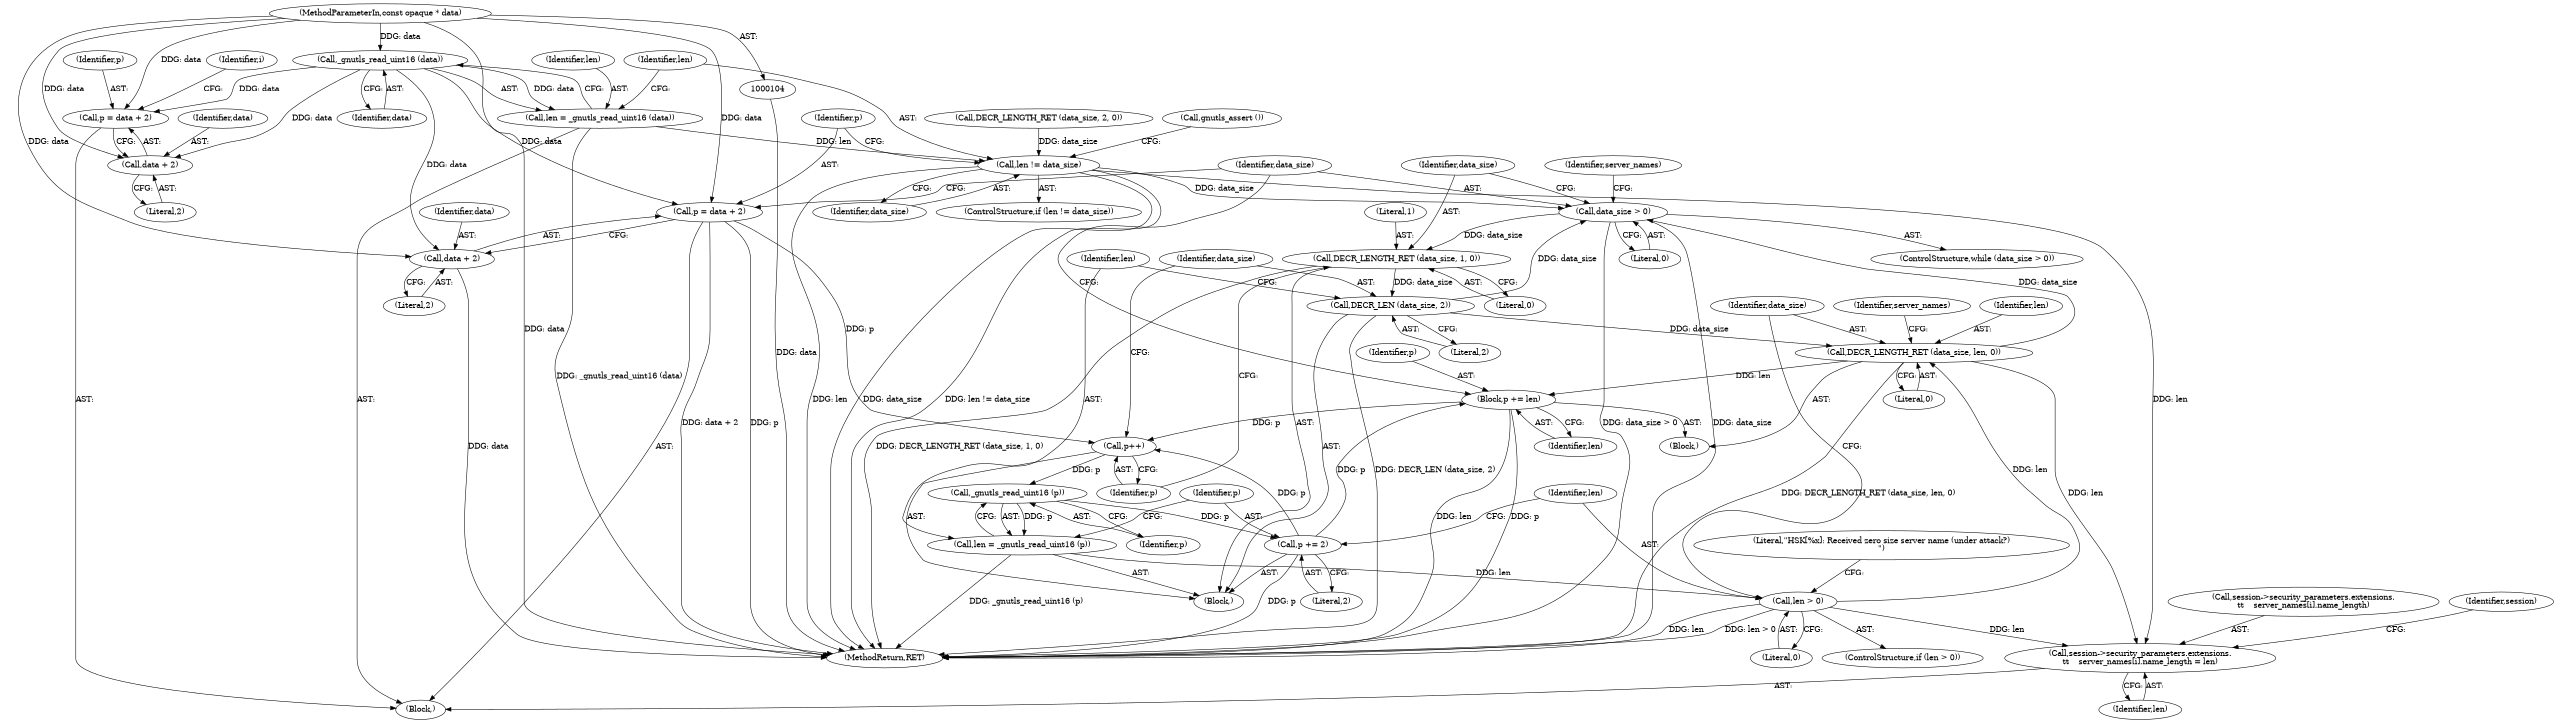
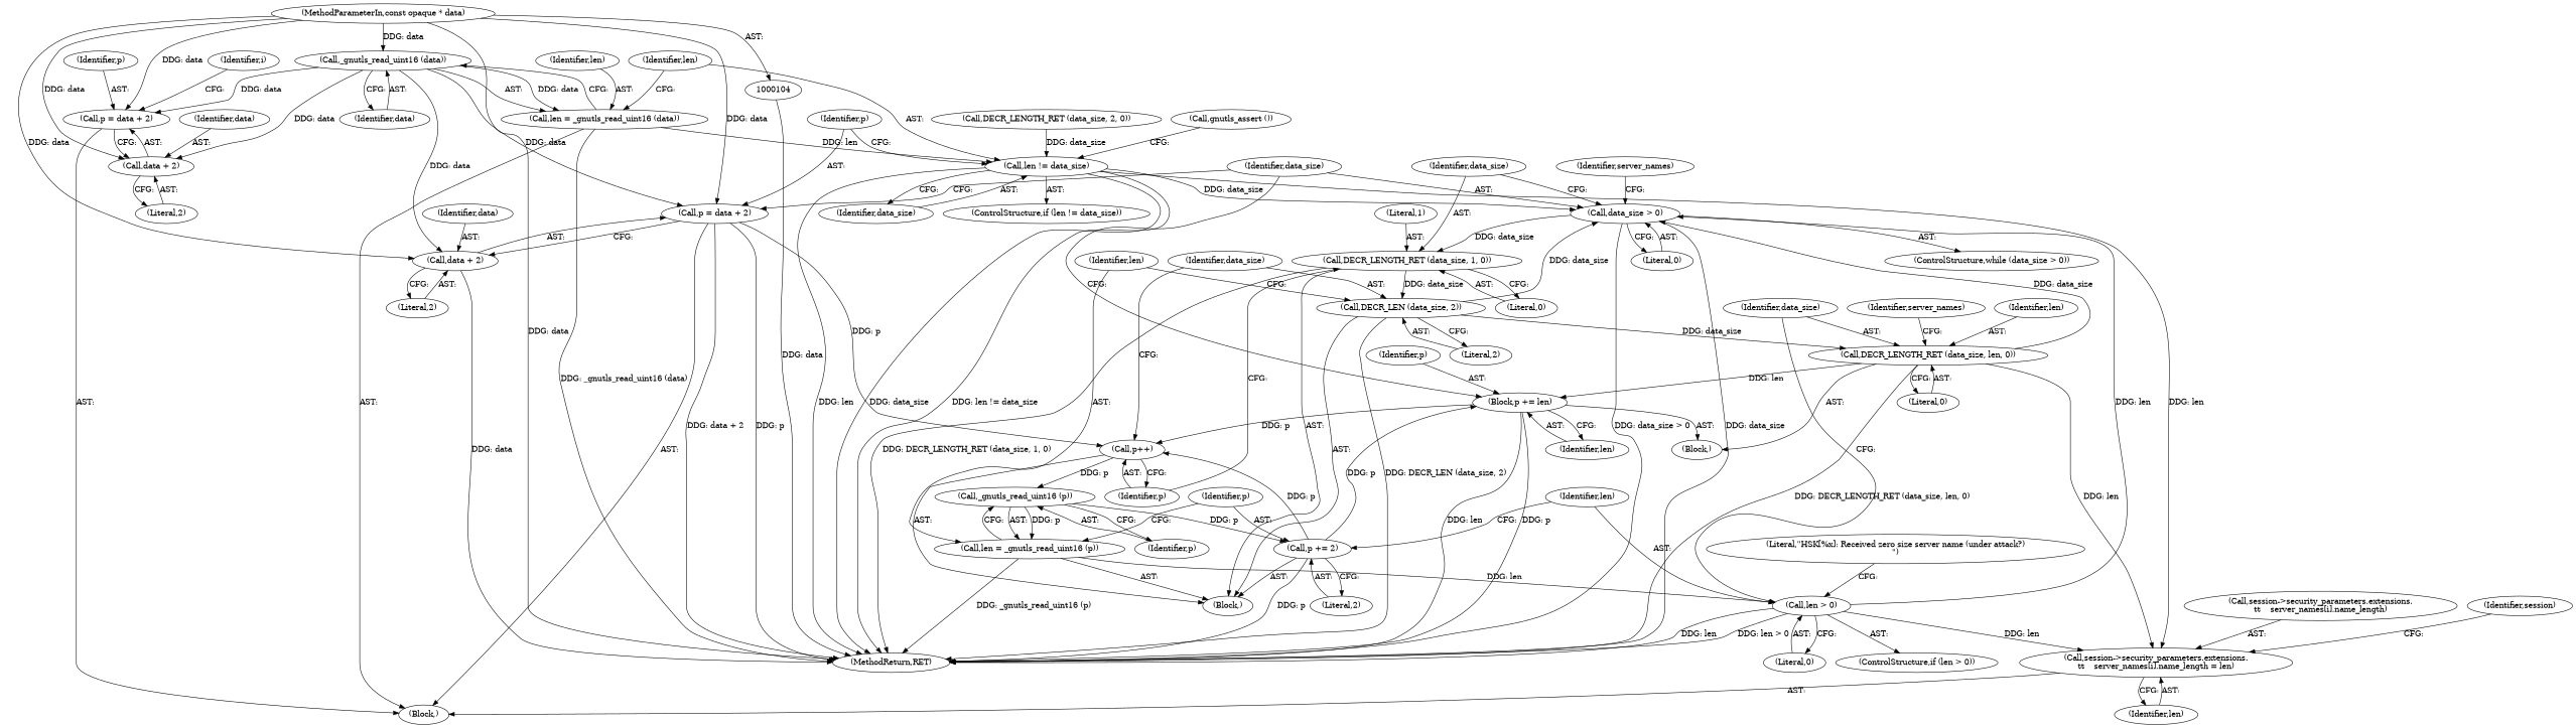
  digraph {
    n1 [label="(Call,_gnutls_read_uint16 (data))"]
    n2 [label="(Call,len = _gnutls_read_uint16 (data))"]
    n3 [label="(Call,p = data + 2)"]
    n4 [label="(Call,data + 2)"]
    n5 [label="(Call,p = data + 2)"]
    n6 [label="(Call,data + 2)"]
    n7 [label="(Identifier,data)"]
    n8 [label="(MethodReturn,RET)"]
    n9 [label="(Call,len != data_size)"]
    n10 [label="(Block,)"]
    n11 [label="(Call,p++)"]
    n12 [label="(Literal,2)"]
    n13 [label="(Literal,2)"]
    n14 [label="(MethodParameterIn,const opaque * data)"]
    1000104
    n16 [label="(Call,data_size > 0)"]
    n17 [label="(Call,session->security_parameters.extensions.\n\t\t    server_names[i].name_length = len)"]
    n18 [label="(Identifier,data_size)"]
    n19 [label="(ControlStructure,if (len != data_size))"]
    n20 [label="(Call,DECR_LENGTH_RET (data_size, 1, 0))"]
    n21 [label="(ControlStructure,while (data_size > 0))"]
    n22 [label="(Literal,0)"]
    n23 [label="(Identifier,len)"]
    n24 [label="(Call,DECR_LEN (data_size, 2))"]
    n25 [label="(Block,)"]
    n26 [label="(Literal,0)"]
    n27 [label="(Call,DECR_LENGTH_RET (data_size, len, 0))"]
    n28 [label="(Literal,2)"]
    n29 [label="(Block,p += len)"]
    n30 [label="(Literal,0)"]
    n31 [label="(Block,)"]
    n32 [label="(Identifier,len)"]
    n33 [label="(Call,_gnutls_read_uint16 (p))"]
    n34 [label="(Identifier,p)"]
    n35 [label="(Call,len = _gnutls_read_uint16 (p))"]
    n36 [label="(Call,p += 2)"]
    n37 [label="(Identifier,p)"]
    n38 [label="(Call,len > 0)"]
    n39 [label="(Literal,2)"]
    n40 [label="(Literal,0)"]
    n41 [label="(ControlStructure,if (len > 0))"]
    n42 [label="(Identifier,len)"]
    n43 [label="(Identifier,server_names)"]
    n44 [label="(Literal,\"HSK[%x]: Received zero size server name (under attack?)\n\")"]
    n45 [label="(Call,DECR_LENGTH_RET (data_size, 2, 0))"]
    n46 [label="(Call,gnutls_assert ())"]
    n47 [label="(Call,session->security_parameters.extensions.\n\t\t    server_names[i].name_length)"]
    n48 [label="(Identifier,data_size)"]
    n49 [label="(Identifier,len)"]
    n50 [label="(Identifier,data)"]
    n51 [label="(Identifier,p)"]
    n52 [label="(Identifier,len)"]
    n53 [label="(Identifier,p)"]
    n54 [label="(Identifier,i)"]
    n55 [label="(Identifier,data_size)"]
    n56 [label="(Identifier,data_size)"]
    n57 [label="(Identifier,session)"]
    n58 [label="(Identifier,data_size)"]
    n59 [label="(Identifier,data)"]
    n60 [label="(Identifier,len)"]
    n61 [label="(Identifier,server_names)"]
    n62 [label="(Identifier,p)"]
    n63 [label="(Identifier,len)"]
    n64 [label="(Literal,1)"]
    n65 [label="(Identifier,p)"]
    n1 -> n2 [label="AST: "]
    n1 -> n2 [label="DDG: data"]
    n1 -> n3 [label="DDG: data"]
    n1 -> n4 [label="DDG: data"]
    n1 -> n5 [label="DDG: data"]
    n1 -> n6 [label="DDG: data"]
    n1 -> n7 [label="CFG: "]
    n2 -> n1 [label="CFG: "]
    n2 -> n8 [label="DDG: _gnutls_read_uint16 (data)"]
    n2 -> n9 [label="DDG: len"]
    n2 -> n10 [label="AST: "]
    n3 -> n4 [label="CFG: "]
    n3 -> n8 [label="DDG: data + 2"]
    n3 -> n8 [label="DDG: p"]
    n3 -> n10 [label="AST: "]
    n3 -> n11 [label="DDG: p"]
    n4 -> n3 [label="AST: "]
    n4 -> n8 [label="DDG: data"]
    n4 -> n12 [label="CFG: "]
    n5 -> n6 [label="CFG: "]
    n5 -> n10 [label="AST: "]
    n6 -> n5 [label="AST: "]
    n6 -> n13 [label="CFG: "]
    n7 -> n1 [label="AST: "]
    n9 -> n8 [label="DDG: data_size"]
    n9 -> n8 [label="DDG: len != data_size"]
    n9 -> n8 [label="DDG: len"]
    n9 -> n16 [label="DDG: data_size"]
    n9 -> n17 [label="DDG: len"]
    n9 -> n18 [label="CFG: "]
    n9 -> n19 [label="AST: "]
    n11 -> n25 [label="AST: "]
    n11 -> n33 [label="DDG: p"]
    n11 -> n34 [label="CFG: "]
    n12 -> n4 [label="AST: "]
    n13 -> n6 [label="AST: "]
    n14 -> n1 [label="DDG: data"]
    n14 -> n3 [label="DDG: data"]
    n14 -> n4 [label="DDG: data"]
    n14 -> n5 [label="DDG: data"]
    n14 -> n6 [label="DDG: data"]
    n14 -> n8 [label="DDG: data"]
    n14 -> 1000104 [label="AST: "]
    1000104 -> n8 [label="DDG: data"]
    n16 -> n8 [label="DDG: data_size"]
    n16 -> n8 [label="DDG: data_size > 0"]
    n16 -> n20 [label="DDG: data_size"]
    n16 -> n21 [label="AST: "]
    n16 -> n22 [label="CFG: "]
    n17 -> n10 [label="AST: "]
    n17 -> n23 [label="CFG: "]
    n18 -> n9 [label="AST: "]
    n20 -> n8 [label="DDG: DECR_LENGTH_RET (data_size, 1, 0)"]
    n20 -> n24 [label="DDG: data_size"]
    n20 -> n25 [label="AST: "]
    n20 -> n26 [label="CFG: "]
    n22 -> n16 [label="AST: "]
    n23 -> n17 [label="AST: "]
    n24 -> n8 [label="DDG: DECR_LEN (data_size, 2)"]
    n24 -> n16 [label="DDG: data_size"]
    n24 -> n25 [label="AST: "]
    n24 -> n27 [label="DDG: data_size"]
    n24 -> n28 [label="CFG: "]
    n26 -> n20 [label="AST: "]
    n27 -> n8 [label="DDG: DECR_LENGTH_RET (data_size, len, 0)"]
    n27 -> n16 [label="DDG: data_size"]
    n27 -> n17 [label="DDG: len"]
    n27 -> n29 [label="DDG: len"]
    n27 -> n30 [label="CFG: "]
    n27 -> n31 [label="AST: "]
    n28 -> n24 [label="AST: "]
    n29 -> n8 [label="DDG: len"]
    n29 -> n8 [label="DDG: p"]
    n29 -> n11 [label="DDG: p"]
    n29 -> n31 [label="AST: "]
    n29 -> n32 [label="CFG: "]
    n30 -> n27 [label="AST: "]
    n32 -> n29 [label="AST: "]
    n33 -> n35 [label="AST: "]
    n33 -> n35 [label="DDG: p"]
    n33 -> n36 [label="DDG: p"]
    n33 -> n37 [label="CFG: "]
    n34 -> n11 [label="AST: "]
    n34 -> n20 [label="CFG: "]
    n35 -> n8 [label="DDG: _gnutls_read_uint16 (p)"]
    n35 -> n25 [label="AST: "]
    n35 -> n33 [label="CFG: "]
    n35 -> n38 [label="DDG: len"]
    n36 -> n8 [label="DDG: p"]
    n36 -> n11 [label="DDG: p"]
    n36 -> n25 [label="AST: "]
    n36 -> n29 [label="DDG: p"]
    n36 -> n39 [label="CFG: "]
    n37 -> n33 [label="AST: "]
    n38 -> n8 [label="DDG: len > 0"]
    n38 -> n8 [label="DDG: len"]
    n38 -> n17 [label="DDG: len"]
-   n38 -> n27 [label="DDG: len"]
+   n38 -> n16 [label="DDG: len"]
    n38 -> n40 [label="CFG: "]
    n38 -> n41 [label="AST: "]
    n39 -> n36 [label="AST: "]
    n40 -> n38 [label="AST: "]
    n42 -> n24 [label="CFG: "]
    n42 -> n35 [label="AST: "]
    n43 -> n27 [label="CFG: "]
    n44 -> n38 [label="CFG: "]
    n45 -> n9 [label="DDG: data_size"]
    n46 -> n9 [label="CFG: "]
    n47 -> n17 [label="AST: "]
    n48 -> n16 [label="CFG: "]
    n48 -> n20 [label="AST: "]
    n49 -> n2 [label="CFG: "]
    n49 -> n9 [label="AST: "]
    n50 -> n6 [label="AST: "]
    n51 -> n29 [label="AST: "]
    n52 -> n2 [label="AST: "]
    n53 -> n3 [label="AST: "]
    n53 -> n9 [label="CFG: "]
    n54 -> n5 [label="CFG: "]
    n55 -> n3 [label="CFG: "]
    n55 -> n16 [label="AST: "]
    n55 -> n29 [label="CFG: "]
    n56 -> n27 [label="AST: "]
    n56 -> n38 [label="CFG: "]
    n57 -> n17 [label="CFG: "]
    n58 -> n11 [label="CFG: "]
    n58 -> n24 [label="AST: "]
    n59 -> n4 [label="AST: "]
    n60 -> n27 [label="AST: "]
    n61 -> n16 [label="CFG: "]
    n62 -> n35 [label="CFG: "]
    n62 -> n36 [label="AST: "]
    n63 -> n36 [label="CFG: "]
    n63 -> n38 [label="AST: "]
    n64 -> n20 [label="AST: "]
    n65 -> n5 [label="AST: "]
  }
